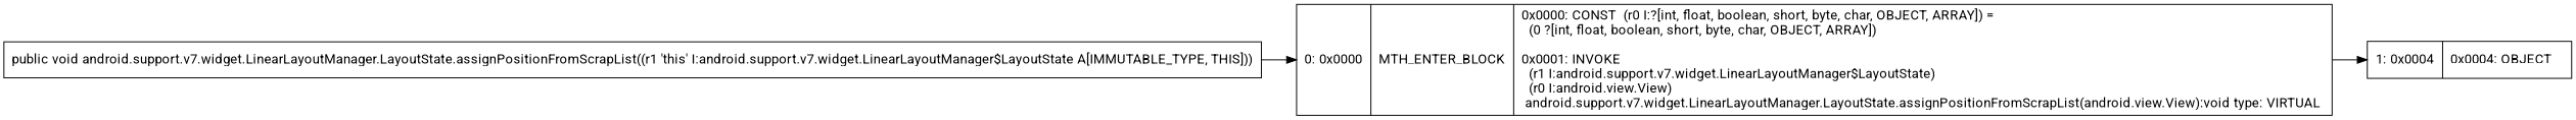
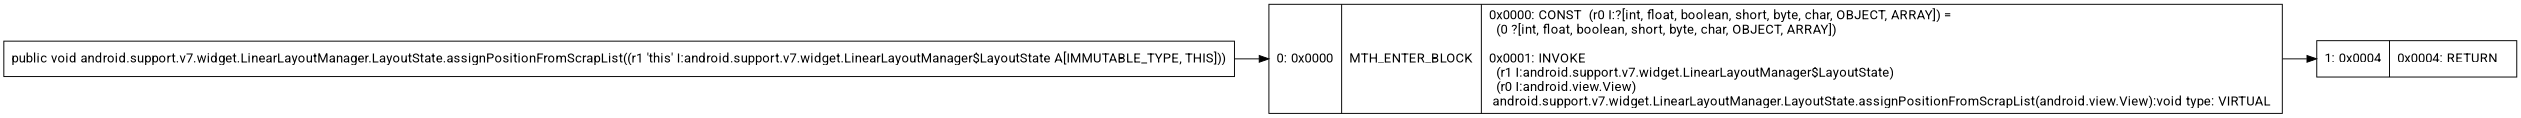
  digraph {
    rankdir=LR
    fontname=Roboto
    node [shape=record fontname=Roboto]
    edge [fontname=Roboto]
    n1 [label="{0\:\ 0x0000|MTH_ENTER_BLOCK\l|0x0000: CONST  (r0 I:?[int, float, boolean, short, byte, char, OBJECT, ARRAY]) = \l  (0 ?[int, float, boolean, short, byte, char, OBJECT, ARRAY])\l \l0x0001: INVOKE  \l  (r1 I:android.support.v7.widget.LinearLayoutManager$LayoutState)\l  (r0 I:android.view.View)\l android.support.v7.widget.LinearLayoutManager.LayoutState.assignPositionFromScrapList(android.view.View):void type: VIRTUAL \l}"]
-   n2 [label="{1\:\ 0x0004|0x0004: OBJECT   \l}"]
+   n2 [label="{1\:\ 0x0004|0x0004: RETURN   \l}"]
    n3 [label="{public void android.support.v7.widget.LinearLayoutManager.LayoutState.assignPositionFromScrapList((r1 'this' I:android.support.v7.widget.LinearLayoutManager$LayoutState A[IMMUTABLE_TYPE, THIS])) }"]
    n1 -> n2
    n3 -> n1
  }
